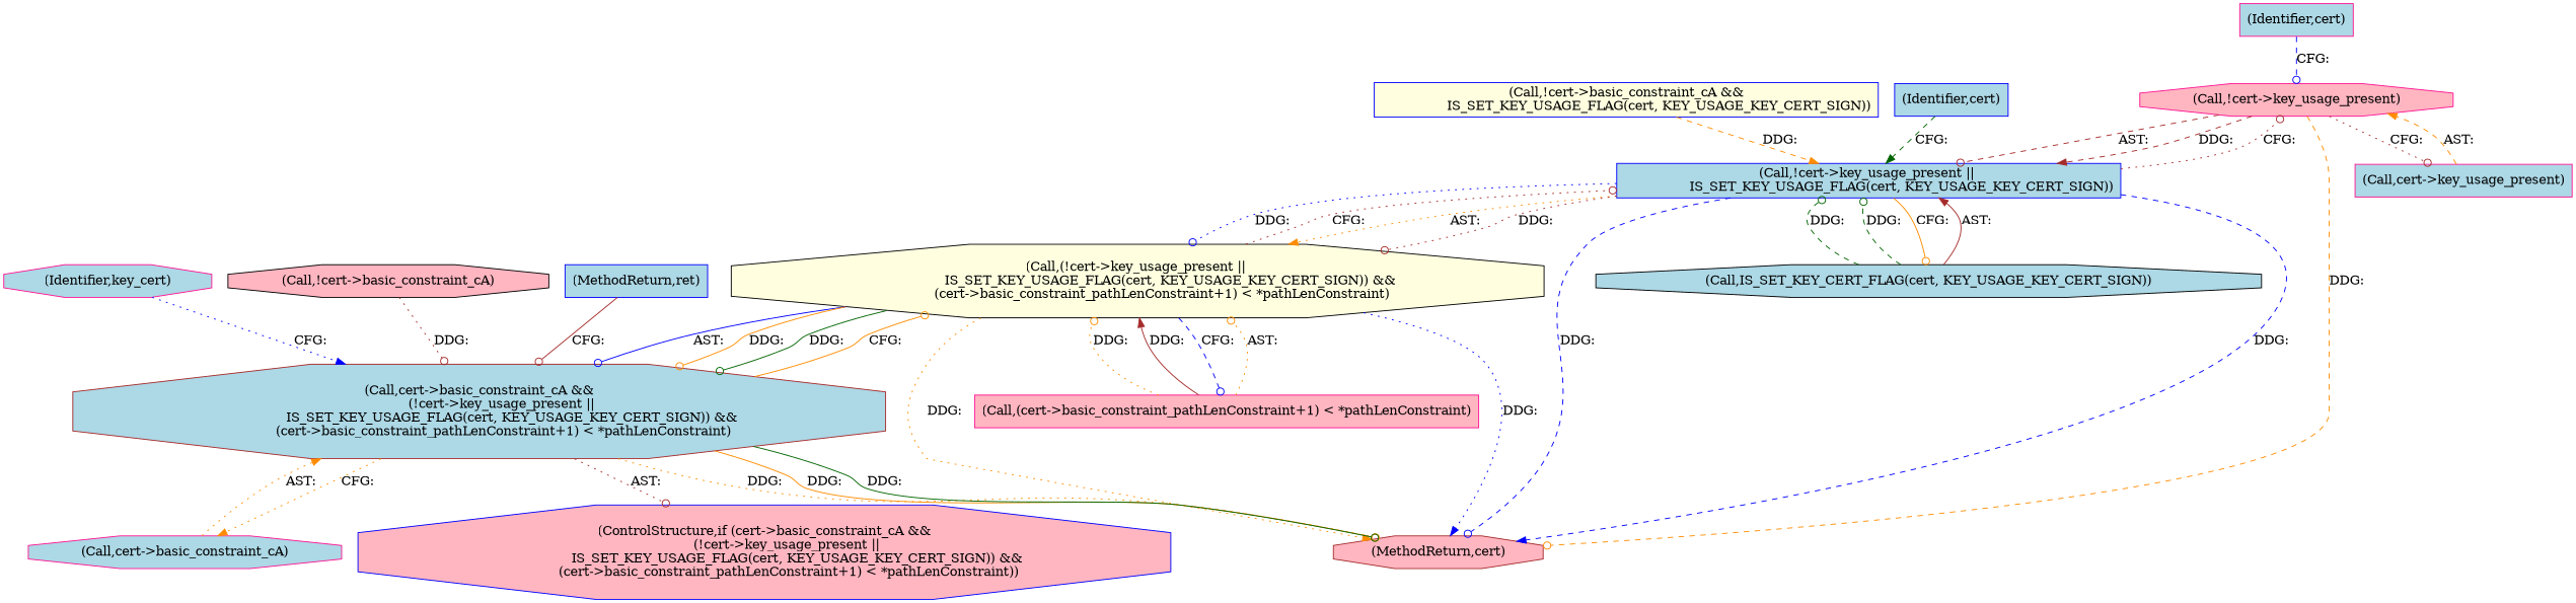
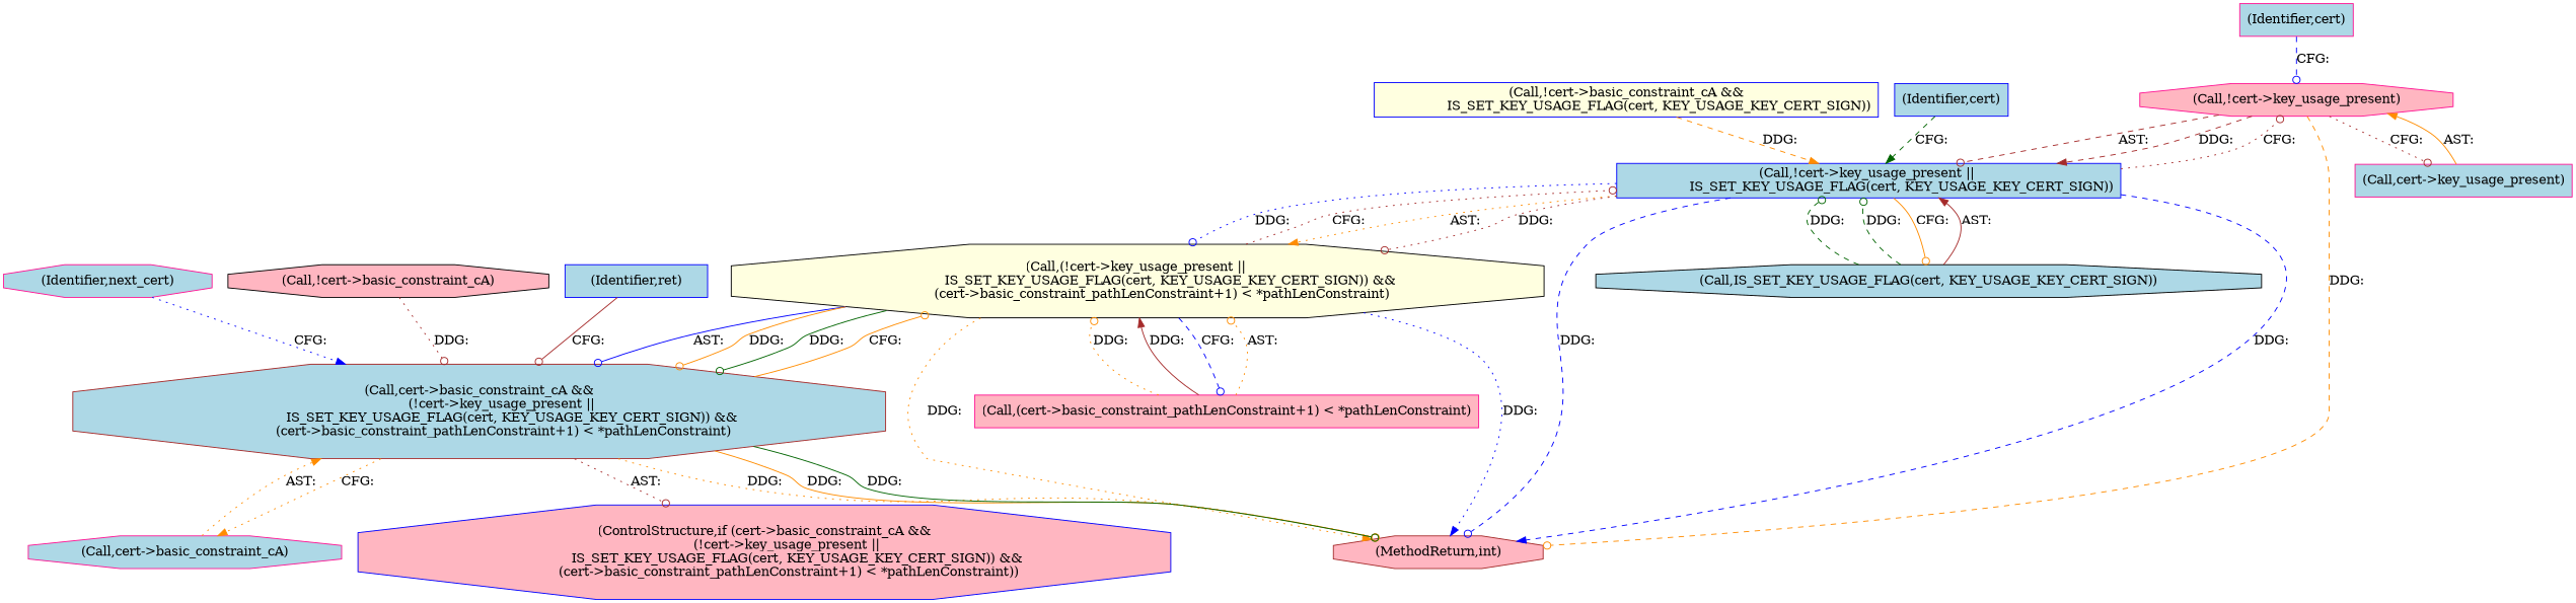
  digraph {
    node [color=deeppink fillcolor=lightblue shape=octagon style=filled]
    edge [arrowhead=odot color=darkorange style=dotted]
    n1 [fillcolor=lightpink label="(Call,!cert->key_usage_present)"]
    n2 [color=blue label="(Call,!cert->key_usage_present || \n                IS_SET_KEY_USAGE_FLAG(cert, KEY_USAGE_KEY_CERT_SIGN))" shape=box]
-   n3 [color=brown fillcolor=lightpink label="(MethodReturn,cert)"]
+   n3 [color=brown fillcolor=lightpink label="(MethodReturn,int)"]
    n4 [label="(Call,cert->key_usage_present)" shape=box]
    n5 [color=black fillcolor=lightyellow label="(Call,(!cert->key_usage_present || \n                IS_SET_KEY_USAGE_FLAG(cert, KEY_USAGE_KEY_CERT_SIGN)) &&\n            (cert->basic_constraint_pathLenConstraint+1) < *pathLenConstraint)"]
-   n6 [color=black label="(Call,IS_SET_KEY_CERT_FLAG(cert, KEY_USAGE_KEY_CERT_SIGN))"]
+   n6 [color=black label="(Call,IS_SET_KEY_USAGE_FLAG(cert, KEY_USAGE_KEY_CERT_SIGN))"]
    n7 [color=brown label="(Call,cert->basic_constraint_cA &&\n            (!cert->key_usage_present || \n                IS_SET_KEY_USAGE_FLAG(cert, KEY_USAGE_KEY_CERT_SIGN)) &&\n            (cert->basic_constraint_pathLenConstraint+1) < *pathLenConstraint)"]
    n8 [fillcolor=lightpink label="(Call,(cert->basic_constraint_pathLenConstraint+1) < *pathLenConstraint)" shape=box]
    n9 [label="(Call,cert->basic_constraint_cA)"]
    n10 [color=blue fillcolor=lightpink label="(ControlStructure,if (cert->basic_constraint_cA &&\n            (!cert->key_usage_present || \n                IS_SET_KEY_USAGE_FLAG(cert, KEY_USAGE_KEY_CERT_SIGN)) &&\n            (cert->basic_constraint_pathLenConstraint+1) < *pathLenConstraint))"]
    n11 [color=blue fillcolor=lightyellow label="(Call,!cert->basic_constraint_cA &&\n                IS_SET_KEY_USAGE_FLAG(cert, KEY_USAGE_KEY_CERT_SIGN))" shape=box]
    n12 [label="(Identifier,cert)" shape=box]
-   n13 [label="(Identifier,key_cert)"]
+   n13 [label="(Identifier,next_cert)"]
    n14 [color=black fillcolor=lightpink label="(Call,!cert->basic_constraint_cA)"]
    n15 [color=blue label="(Identifier,cert)" shape=box]
-   n16 [color=blue label="(MethodReturn,ret)" shape=box]
+   n16 [color=blue label="(Identifier,ret)" shape=box]
    n1 -> n2 [color=brown label="AST: " style=dashed]
    n1 -> n2 [arrowhead=normal color=brown label="DDG: " style=dashed]
    n1 -> n3 [label="DDG: " style=dashed]
    n1 -> n4 [color=brown label="CFG: "]
    n2 -> n1 [color=brown label="CFG: "]
    n2 -> n3 [color=blue label="DDG: " style=dashed]
    n2 -> n3 [arrowhead=normal color=blue label="DDG: " style=dashed]
    n2 -> n5 [arrowhead=normal label="AST: "]
    n2 -> n5 [color=brown label="DDG: "]
    n2 -> n5 [color=blue label="DDG: "]
    n2 -> n6 [label="CFG: " style=solid]
-   n4 -> n1 [arrowhead=normal label="AST: " style=dashed]
+   n4 -> n1 [arrowhead=normal label="AST: " style=solid]
    n5 -> n2 [color=brown label="CFG: "]
    n5 -> n3 [arrowhead=normal label="DDG: "]
    n5 -> n3 [arrowhead=normal color=blue label="DDG: "]
    n5 -> n7 [color=blue label="AST: " style=solid]
    n5 -> n7 [label="DDG: " style=solid]
    n5 -> n7 [color=darkgreen label="DDG: " style=solid]
    n5 -> n8 [color=blue label="CFG: " style=dashed]
    n6 -> n2 [arrowhead=normal color=brown label="AST: " style=solid]
    n6 -> n2 [color=darkgreen label="DDG: " style=dashed]
    n6 -> n2 [color=darkgreen label="DDG: " style=dashed]
    n7 -> n3 [label="DDG: "]
    n7 -> n3 [label="DDG: " style=solid]
    n7 -> n3 [color=darkgreen label="DDG: " style=solid]
    n7 -> n5 [label="CFG: " style=solid]
    n7 -> n9 [arrowhead=normal label="CFG: "]
    n7 -> n10 [color=brown label="AST: "]
    n8 -> n5 [label="AST: "]
    n8 -> n5 [label="DDG: "]
    n8 -> n5 [arrowhead=normal color=brown label="DDG: " style=solid]
    n9 -> n7 [arrowhead=normal label="AST: "]
    n11 -> n2 [arrowhead=normal label="DDG: " style=dashed]
    n12 -> n1 [color=blue label="CFG: " style=dashed]
    n13 -> n7 [arrowhead=normal color=blue label="CFG: "]
    n14 -> n7 [color=brown label="DDG: "]
    n15 -> n2 [arrowhead=normal color=darkgreen label="CFG: " style=dashed]
    n16 -> n7 [color=brown label="CFG: " style=solid]
  }
